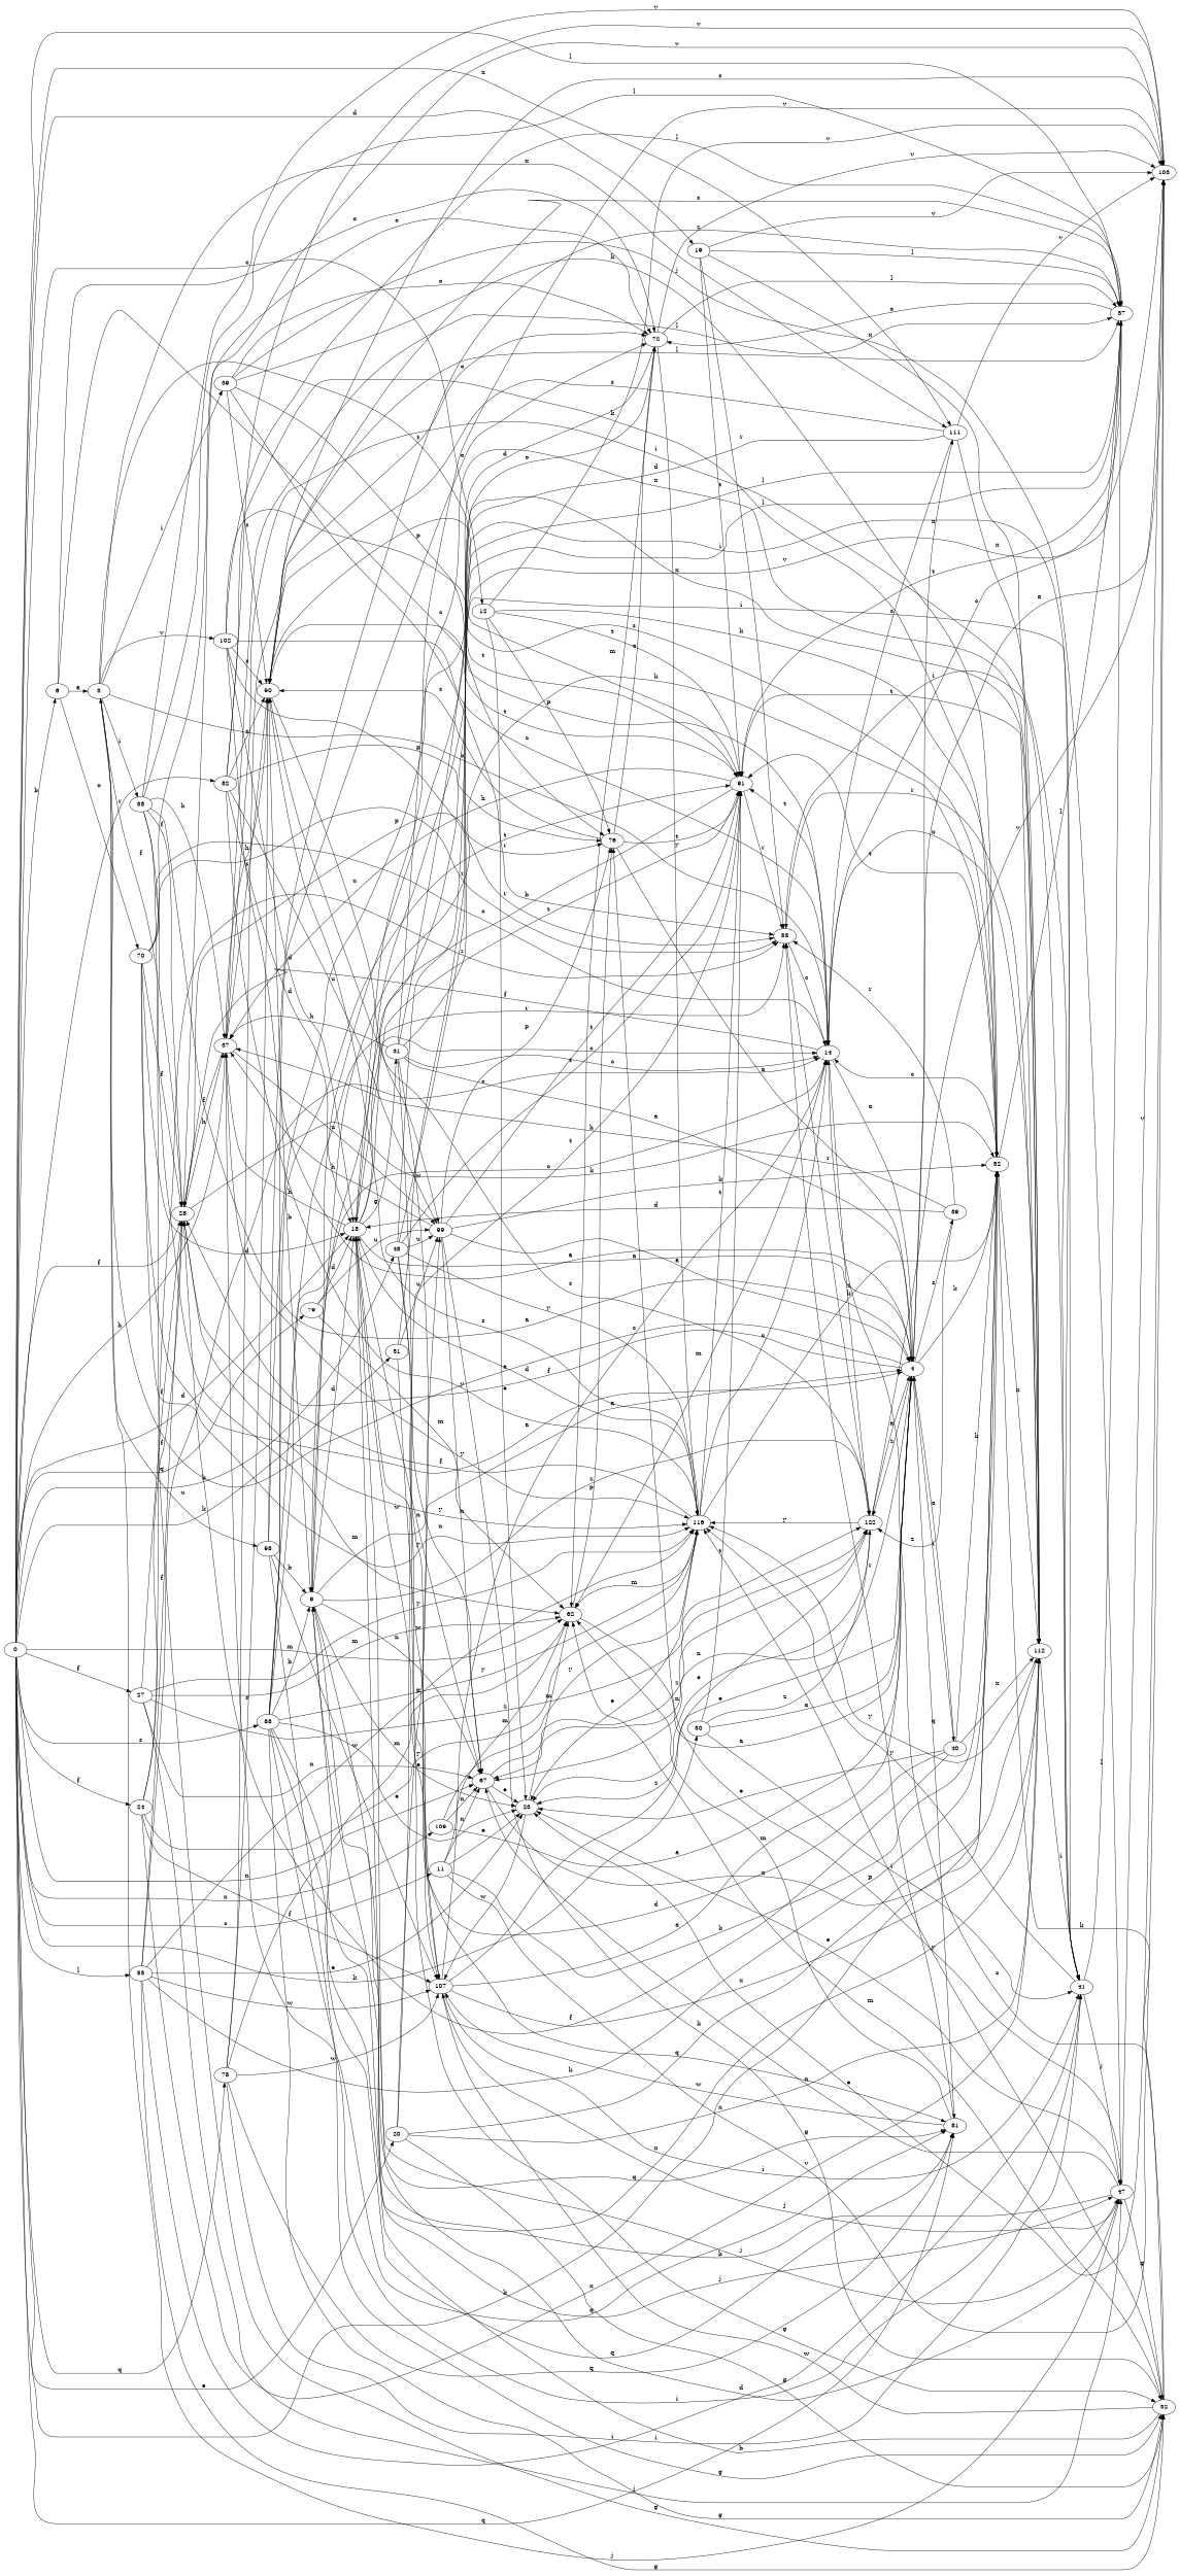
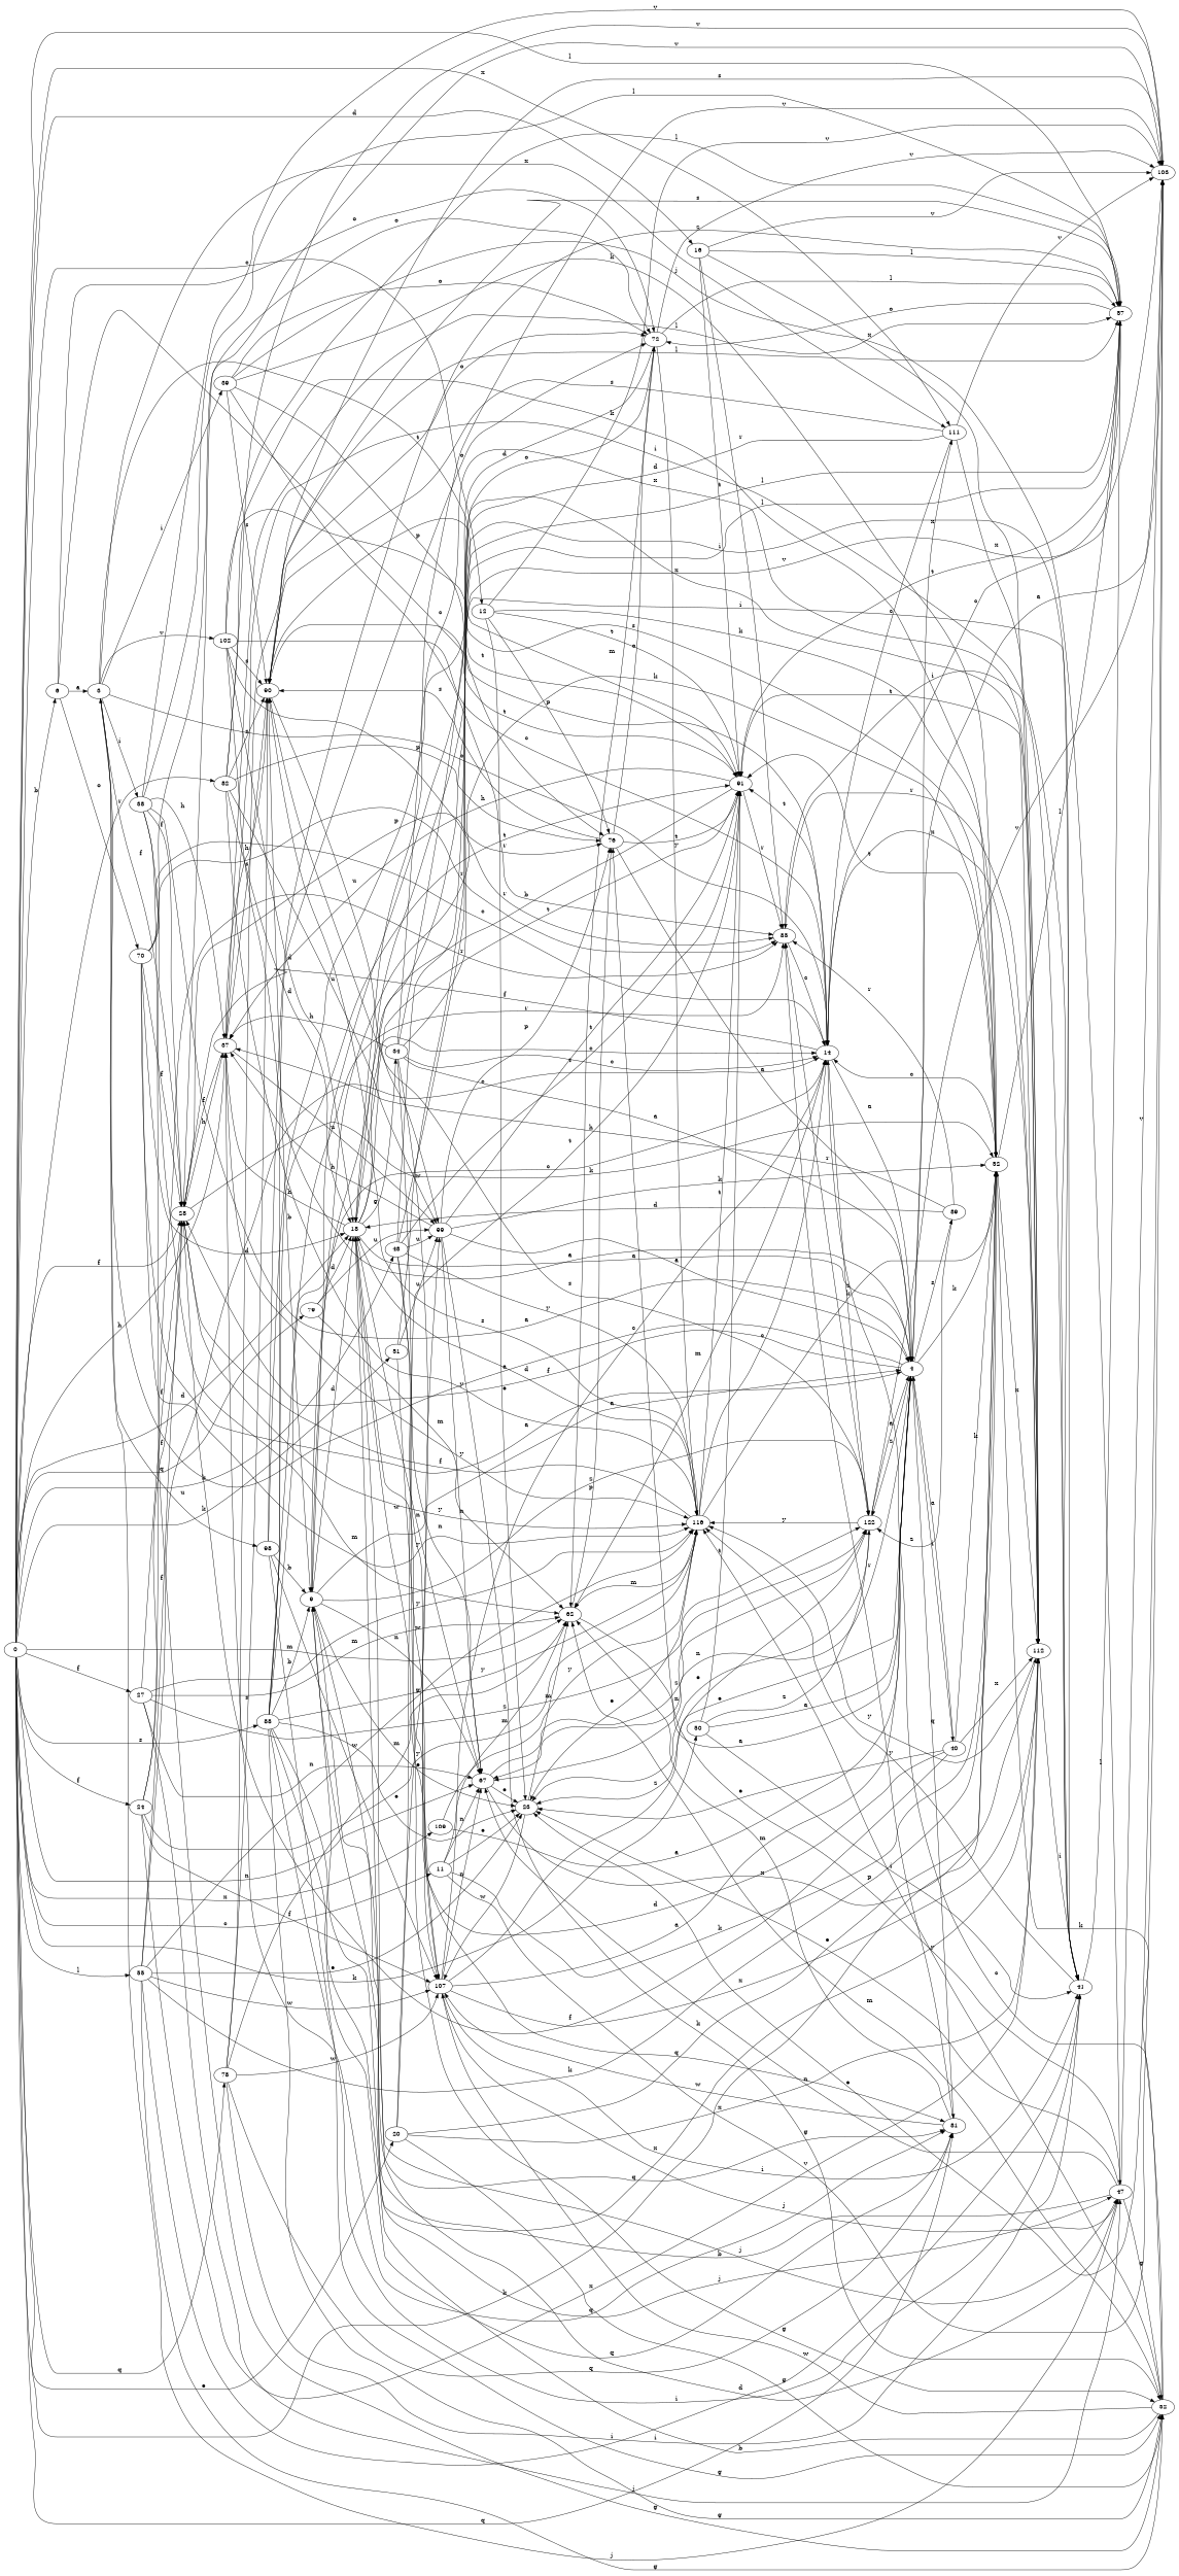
  strict digraph {
    rankdir=LR
    0
    6
    11
    12
-   16 [label=19]
+   16
    18
    20
    24
    27
    28
    37
    48
    50
    51
    52
    55
    57
    62
    67
    78
    79
    81
    82
    88
    109
    111
    3
    14
    70
    72
    23
    103
    n33 [label=91]
    76
    112
    85
    47
    4
-   31
+   31 [label=34]
    41
    107
    32
    99
    116
    122
    90
    9
    38
    39
    98
    102
    40
    89
    0 -> 6 [label=b]
    0 -> 11 [label=c]
    0 -> 12 [label=c]
    0 -> 16 [label=d]
    0 -> 18 [label=d]
    0 -> 20 [label=e]
    0 -> 24 [label=f]
    0 -> 27 [label=f]
    0 -> 28 [label=f]
    0 -> 37 [label=h]
    0 -> 48 [label=k]
    0 -> 50 [label=k]
    0 -> 51 [label=k]
    0 -> 52 [label=k]
    0 -> 55 [label=l]
    0 -> 57 [label=l]
    0 -> 62 [label=m]
    0 -> 67 [label=n]
    0 -> 78 [label=q]
    0 -> 79 [label=q]
    0 -> 81 [label=q]
    0 -> 82 [label=r]
    0 -> 88 [label=s]
    0 -> 109 [label=x]
    0 -> 111 [label=x]
    6 -> 3 [label=a]
    6 -> 14 [label=c]
    6 -> 70 [label=o]
    6 -> 72 [label=o]
    11 -> 52 [label=k]
    11 -> 62 [label=m]
    11 -> 67 [label=n]
    11 -> 23 [label=e]
    11 -> 103 [label=v]
    12 -> 52 [label=k]
    12 -> 23 [label=e]
    12 -> 103 [label=v]
    12 -> n33 [label=t]
    12 -> 76 [label=p]
    16 -> 57 [label=l]
    16 -> 103 [label=v]
    16 -> n33 [label=t]
    16 -> 112 [label=x]
    16 -> 85 [label=r]
    18 -> 37 [label=h]
    18 -> 67 [label=n]
    18 -> 14 [label=c]
    18 -> n33 [label=t]
    18 -> 47 [label=j]
    18 -> 4 [label=a]
    18 -> 31 [label=g]
    18 -> 41 [label=i]
    18 -> 107 [label=w]
    20 -> 52 [label=k]
    20 -> n33 [label=t]
    20 -> 112 [label=x]
    20 -> 32 [label=g]
    20 -> 99 [label=u]
    24 -> 28 [label=f]
    24 -> 112 [label=x]
    24 -> 85 [label=r]
    24 -> 107 [label=f]
    24 -> 116 [label=y]
    27 -> 28 [label=f]
    27 -> 62 [label=m]
    27 -> 67 [label=n]
    27 -> 47 [label=j]
    27 -> 116 [label=y]
    27 -> 122 [label=z]
    28 -> 37 [label=h]
    28 -> 52 [label=k]
    28 -> 103 [label=v]
    28 -> 76 [label=p]
    28 -> 116 [label=y]
    37 -> 28 [label=f]
    37 -> 57 [label=l]
    37 -> 81 [label=q]
    37 -> 41 [label=i]
    37 -> 99 [label=u]
    37 -> 116 [label=y]
    37 -> 90 [label=s]
    48 -> 57 [label=l]
    48 -> 67 [label=n]
    48 -> 81 [label=q]
    48 -> 103 [label=v]
    48 -> n33 [label=t]
    48 -> 99 [label=u]
    48 -> 116 [label=y]
    50 -> n33 [label=t]
    50 -> 4 [label=a]
    50 -> 41 [label=i]
    50 -> 122 [label=z]
    51 -> 57 [label=l]
    51 -> 107 [label=w]
    51 -> 99 [label=u]
    52 -> 57 [label=l]
    52 -> 14 [label=c]
    52 -> n33 [label=t]
    52 -> 112 [label=x]
    52 -> 90 [label=s]
    55 -> 28 [label=f]
    55 -> 52 [label=k]
    55 -> 14 [label=c]
    55 -> 23 [label=e]
    55 -> 41 [label=i]
    55 -> 107 [label=w]
    55 -> 32 [label=g]
    55 -> 116 [label=y]
    57 -> 14 [label=c]
    57 -> 72 [label=o]
    57 -> n33 [label=t]
    57 -> 90 [label=s]
    62 -> 76 [label=p]
    62 -> 4 [label=a]
    67 -> 23 [label=e]
    67 -> 112 [label=x]
    67 -> 122 [label=z]
    78 -> 57 [label=l]
    78 -> 62 [label=m]
    78 -> 81 [label=q]
    78 -> 41 [label=i]
    78 -> 107 [label=w]
    78 -> 90 [label=s]
    79 -> 18 [label=d]
    79 -> 62 [label=m]
    79 -> 99 [label=u]
    81 -> 62 [label=m]
    81 -> 85 [label=r]
    81 -> 107 [label=w]
    82 -> 18 [label=d]
    82 -> 52 [label=k]
    82 -> 103 [label=v]
    82 -> 76 [label=p]
    82 -> 99 [label=u]
    82 -> 116 [label=y]
    82 -> 90 [label=s]
    88 -> 81 [label=q]
    88 -> 14 [label=c]
    88 -> 72 [label=o]
    88 -> 23 [label=e]
    88 -> n33 [label=t]
    88 -> 112 [label=x]
    88 -> 85 [label=r]
    88 -> 41 [label=i]
    88 -> 32 [label=g]
    88 -> 116 [label=y]
    88 -> 9 [label=b]
-   109 -> 67 [label=n]
+   107 -> 67 [label=n]
    109 -> 4 [label=a]
    109 -> 116 [label=y]
    111 -> 18 [label=d]
    111 -> 14 [label=c]
    111 -> 103 [label=v]
    111 -> 112 [label=x]
    111 -> 90 [label=s]
    3 -> 28 [label=f]
    3 -> 111 [label=x]
    3 -> 14 [label=c]
    3 -> n33 [label=t]
    3 -> 47 [label=j]
    3 -> 38 [label=i]
    3 -> 39 [label=i]
    3 -> 98 [label=u]
    3 -> 102 [label=v]
    14 -> 28 [label=f]
    14 -> 62 [label=m]
    14 -> n33 [label=t]
    14 -> 112 [label=x]
    14 -> 4 [label=a]
    14 -> 122 [label=z]
    70 -> 18 [label=d]
    70 -> 28 [label=f]
    70 -> 14 [label=c]
    70 -> 72 [label=o]
    70 -> 85 [label=r]
    70 -> 4 [label=a]
    70 -> 116 [label=y]
    72 -> 18 [label=d]
    72 -> 57 [label=l]
    72 -> 62 [label=m]
    72 -> 103 [label=v]
    72 -> 116 [label=y]
    23 -> 62 [label=m]
    23 -> 107 [label=w]
    103 -> 23 [label=e]
    103 -> 4 [label=a]
    103 -> 90 [label=s]
    n33 -> 37 [label=h]
    n33 -> 85 [label=r]
    n33 -> 9 [label=b]
    76 -> 72 [label=o]
    76 -> n33 [label=t]
    76 -> 4 [label=a]
    76 -> 90 [label=s]
    112 -> n33 [label=t]
    112 -> 85 [label=r]
    112 -> 41 [label=i]
    112 -> 116 [label=y]
    85 -> 14 [label=c]
    85 -> 41 [label=i]
    47 -> 18 [label=d]
    47 -> 67 [label=n]
    47 -> 23 [label=e]
    47 -> 103 [label=v]
    47 -> 76 [label=p]
    47 -> 32 [label=g]
    47 -> 9 [label=b]
    4 -> 28 [label=f]
    4 -> 52 [label=k]
    4 -> 67 [label=n]
    4 -> 81 [label=q]
    4 -> 111 [label=x]
    4 -> 3 [label=a]
    4 -> 23 [label=e]
    4 -> 122 [label=z]
    4 -> 40 [label=i]
    4 -> 89 [label=s]
    31 -> 37 [label=h]
    31 -> 14 [label=c]
    31 -> 72 [label=o]
    31 -> 103 [label=v]
    31 -> 4 [label=a]
    31 -> 41 [label=i]
    31 -> 107 [label=w]
    31 -> 32 [label=g]
    41 -> 57 [label=l]
-   41 -> 47 [label=j]
    41 -> 116 [label=y]
    107 -> 14 [label=c]
    107 -> 112 [label=x]
    107 -> 47 [label=j]
    107 -> 4 [label=a]
    107 -> 41 [label=i]
    107 -> 122 [label=z]
    32 -> 52 [label=k]
    32 -> 62 [label=m]
    32 -> 14 [label=c]
    32 -> 107 [label=w]
    32 -> 116 [label=y]
    32 -> 9 [label=b]
    99 -> 37 [label=h]
    99 -> 52 [label=k]
    99 -> 67 [label=n]
    99 -> n33 [label=t]
    99 -> 76 [label=p]
    99 -> 4 [label=a]
    99 -> 32 [label=g]
    116 -> 18 [label=d]
    116 -> 28 [label=f]
    116 -> 52 [label=k]
    116 -> 62 [label=m]
    116 -> 14 [label=c]
    116 -> 23 [label=e]
    116 -> n33 [label=t]
    116 -> 90 [label=s]
    122 -> 67 [label=n]
    122 -> 23 [label=e]
    122 -> 103 [label=v]
    122 -> 85 [label=r]
    122 -> 4 [label=a]
    122 -> 116 [label=y]
    122 -> 90 [label=s]
    90 -> 37 [label=h]
    90 -> 72 [label=o]
    90 -> n33 [label=t]
    90 -> 99 [label=u]
    90 -> 9 [label=b]
    9 -> 18 [label=d]
    9 -> 52 [label=k]
    9 -> 67 [label=n]
    9 -> 81 [label=q]
    9 -> 23 [label=e]
    9 -> 112 [label=x]
    9 -> 47 [label=j]
    9 -> 4 [label=a]
    9 -> 122 [label=z]
    38 -> 28 [label=f]
    38 -> 37 [label=h]
    38 -> 57 [label=l]
    38 -> 62 [label=m]
    38 -> 103 [label=v]
    38 -> 4 [label=a]
    38 -> 32 [label=g]
    39 -> 52 [label=k]
    39 -> 72 [label=o]
    39 -> 76 [label=p]
    39 -> 85 [label=r]
    39 -> 47 [label=j]
    39 -> 90 [label=s]
    98 -> 57 [label=z]
    98 -> 112 [label=x]
    98 -> 107 [label=w]
    98 -> 32 [label=g]
    98 -> 9 [label=b]
    102 -> 18 [label=d]
    102 -> 57 [label=l]
    102 -> 14 [label=c]
    102 -> n33 [label=t]
    102 -> 85 [label=r]
    102 -> 4 [label=a]
    102 -> 90 [label=s]
    40 -> 18 [label=d]
    40 -> 28 [label=f]
    40 -> 52 [label=k]
    40 -> 23 [label=e]
    40 -> 112 [label=x]
    40 -> 4 [label=a]
    89 -> 18 [label=d]
    89 -> 37 [label=h]
    89 -> 85 [label=r]
    89 -> 122 [label=z]
  }
